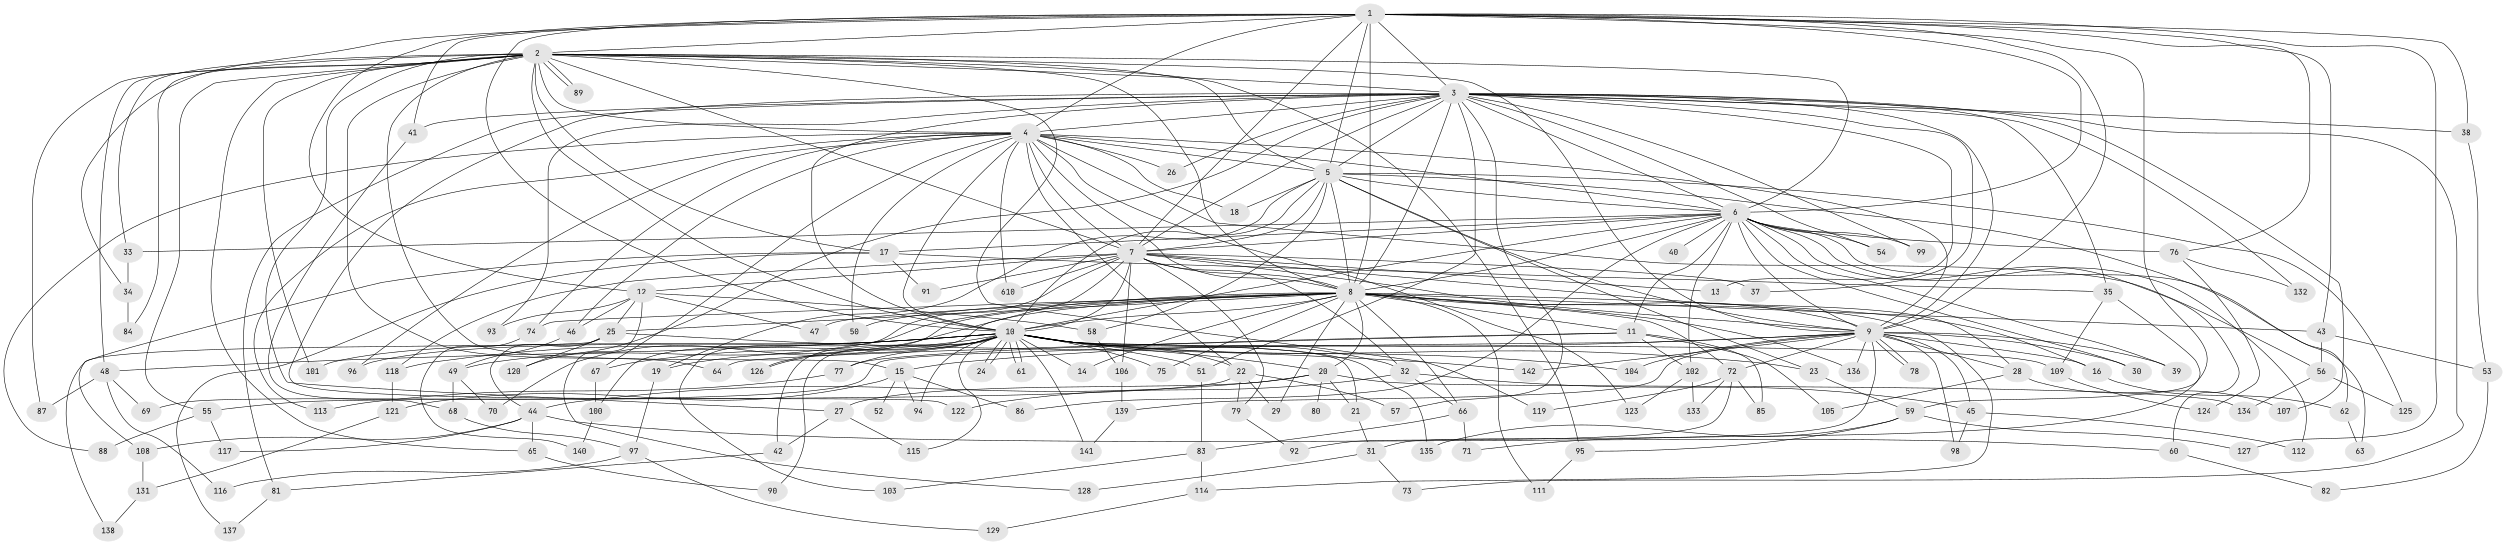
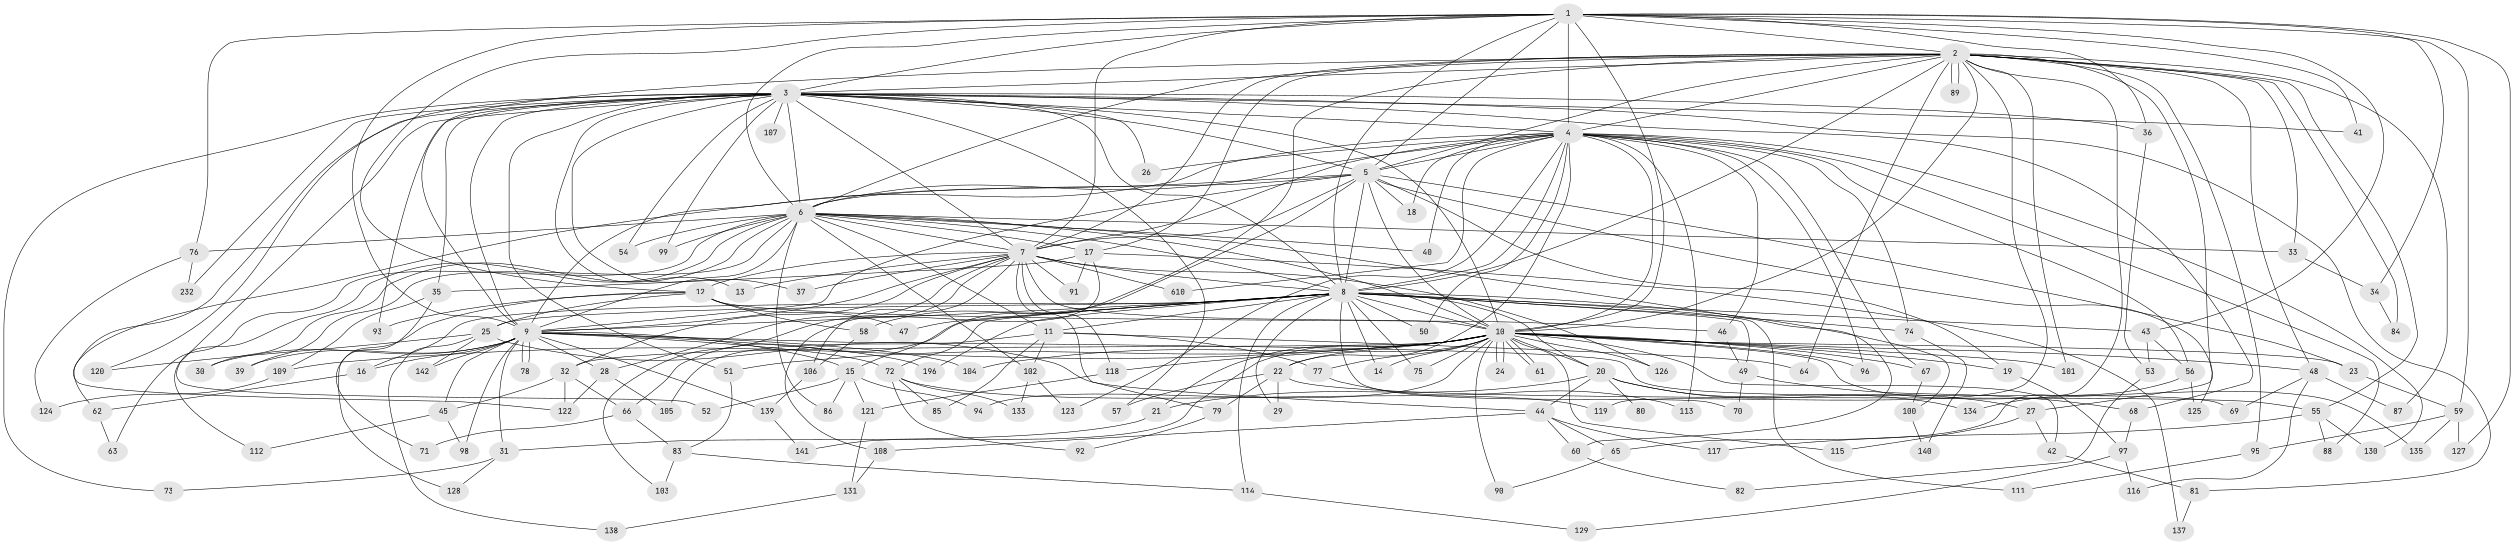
  graph {
    fontname="JetBrains Mono"
    node [color=gray90 fontname="JetBrains Mono" style=filled]
    edge [fontname="JetBrains Mono"]
    1
    2
    3
    4
    5
    6
    7
    8
    9
    10
    12
    34
-   36 [label=38]
+   36
    41
    43
    59
    76
    127
    15
    17
    27
    33
    48
    55
    64
    65
    84
    87
    89
    95
    101
    119
    13
    26
    35
    37
    51
    52
    54
    57
    68
    73
    81
    93
    99
    107
    120
    122
-   132
+   132 [label=232]
    18
    22
    40
    46
    50
    56
    67
    74
    88
    96
    n60 [label=610]
    113
    123
+   130
    19
    23
    58
    62
    125
    11
    30
    39
    60
    63
    86
    102
    112
    28
    32
    79
    91
    103
    106
    118
    126
    14
    16
    20
    25
    29
    47
    49
    66
    70
    72
    75
    100
    111
    114
-   136
+   136 [label=196]
    31
    45
    69
    78
    98
    104
    139
    142
    21
    24
    42
    61
    77
    90
    94
    109
    115
    135
    141
    128
    53
    124
    121
    108
    137
    116
    117
    71
    83
    97
    134
    140
    85
    105
    82
    133
    92
    80
    44
    138
    129
    131
    1 -- 2
    1 -- 3
    1 -- 4
    1 -- 5
    1 -- 6
    1 -- 7
    1 -- 8
    1 -- 9
    1 -- 10
    1 -- 12
    1 -- 34
    1 -- 36
    1 -- 41
    1 -- 43
    1 -- 59
    1 -- 76
    1 -- 127
    2 -- 3
    2 -- 4
    2 -- 5
    2 -- 6
    2 -- 7
    2 -- 8
    2 -- 9
    2 -- 10
    2 -- 15
    2 -- 17
    2 -- 27
    2 -- 33
    2 -- 48
    2 -- 55
    2 -- 64
    2 -- 65
    2 -- 84
    2 -- 87
    2 -- 89
    2 -- 89
    2 -- 95
    2 -- 101
    2 -- 119
    3 -- 4
    3 -- 5
    3 -- 6
    3 -- 7
    3 -- 8
    3 -- 9
    3 -- 10
    3 -- 36
    3 -- 41
    3 -- 13
    3 -- 26
    3 -- 35
    3 -- 37
    3 -- 51
+   3 -- 52
    3 -- 54
    3 -- 57
-   41 -- 68
+   3 -- 68
    3 -- 73
    3 -- 81
    3 -- 93
    3 -- 99
    3 -- 107
    3 -- 120
    3 -- 122
    3 -- 132
    4 -- 5
    4 -- 6
    4 -- 7
    4 -- 8
    4 -- 9
    4 -- 10
    4 -- 26
    4 -- 18
    4 -- 22
+   4 -- 40
    4 -- 46
    4 -- 50
    4 -- 56
    4 -- 67
    4 -- 74
    4 -- 88
    4 -- 96
    4 -- n60
    4 -- 113
    4 -- 123
+   4 -- 130
    5 -- 6
    5 -- 7
    5 -- 8
    5 -- 9
    5 -- 10
    5 -- 18
    5 -- 19
    5 -- 23
    5 -- 58
    5 -- 62
    5 -- 125
    6 -- 7
    6 -- 8
    6 -- 9
    6 -- 10
    6 -- 76
    6 -- 17
    6 -- 33
    6 -- 54
    6 -- 99
    6 -- 40
    6 -- 11
    6 -- 30
    6 -- 39
    6 -- 60
    6 -- 63
    6 -- 86
    6 -- 102
    6 -- 112
    7 -- 8
    7 -- 9
    7 -- 10
    7 -- 12
    7 -- 13
    7 -- 37
    7 -- n60
    7 -- 28
    7 -- 32
    7 -- 79
    7 -- 91
    7 -- 103
    7 -- 106
    7 -- 118
    7 -- 126
    8 -- 9
    8 -- 10
    8 -- 43
    8 -- 50
    8 -- 74
    8 -- 11
    8 -- 14
    8 -- 16
    8 -- 20
    8 -- 25
    8 -- 29
    8 -- 47
    8 -- 49
    8 -- 66
    8 -- 70
    8 -- 72
    8 -- 75
    8 -- 100
    8 -- 111
    8 -- 114
    8 -- 136
    9 -- 15
    9 -- 30
    9 -- 39
    9 -- 28
    9 -- 16
    9 -- 72
    9 -- 136
    9 -- 31
    9 -- 45
    9 -- 69
    9 -- 78
    9 -- 78
    9 -- 98
    9 -- 104
    9 -- 139
    9 -- 142
    10 -- 48
    10 -- 101
    10 -- 51
    10 -- 22
    10 -- 67
    10 -- 96
    10 -- 19
    10 -- 23
    10 -- 32
    10 -- 118
    10 -- 126
    10 -- 14
    10 -- 20
    10 -- 75
    10 -- 104
    10 -- 21
    10 -- 24
    10 -- 24
    10 -- 42
    10 -- 61
    10 -- 61
    10 -- 77
    10 -- 90
    10 -- 94
    10 -- 109
    10 -- 115
    10 -- 135
    10 -- 141
    12 -- 93
    12 -- 46
    12 -- 58
    12 -- 25
    12 -- 47
    12 -- 128
    34 -- 84
    36 -- 53
    43 -- 56
    43 -- 53
    59 -- 127
    59 -- 95
    59 -- 135
    76 -- 132
    76 -- 124
    15 -- 52
    15 -- 86
    15 -- 94
    15 -- 121
    17 -- 35
    17 -- 91
    17 -- 108
    17 -- 137
    27 -- 42
    27 -- 115
    33 -- 34
    48 -- 87
    48 -- 69
    48 -- 116
    55 -- 88
+   55 -- 130
    55 -- 117
    65 -- 90
    95 -- 111
    35 -- 109
    35 -- 71
    51 -- 83
    68 -- 97
    81 -- 137
    22 -- 55
    22 -- 57
    22 -- 79
    22 -- 29
    46 -- 49
    56 -- 125
    56 -- 134
    67 -- 100
    74 -- 140
    19 -- 97
    23 -- 59
    58 -- 106
    62 -- 63
    11 -- 64
    11 -- 102
    11 -- 77
    11 -- 85
    11 -- 105
    60 -- 82
    102 -- 123
    102 -- 133
-   28 -- 107
+   28 -- 122
    28 -- 105
    32 -- 122
    32 -- 66
    32 -- 45
    79 -- 92
    106 -- 139
    118 -- 121
    16 -- 62
    20 -- 27
    20 -- 21
    20 -- 134
    20 -- 80
    20 -- 44
    25 -- 120
    25 -- 142
    25 -- 44
    25 -- 138
    49 -- 68
    49 -- 70
    66 -- 71
    66 -- 83
    72 -- 119
    72 -- 85
    72 -- 133
    72 -- 92
    100 -- 140
    114 -- 129
    31 -- 73
    31 -- 128
    45 -- 112
    45 -- 98
    139 -- 141
    21 -- 31
    42 -- 81
    77 -- 113
    109 -- 124
    53 -- 82
    121 -- 131
    108 -- 131
    83 -- 103
    83 -- 114
    97 -- 116
    97 -- 129
    44 -- 65
    44 -- 60
    44 -- 108
    44 -- 117
    131 -- 138
  }
